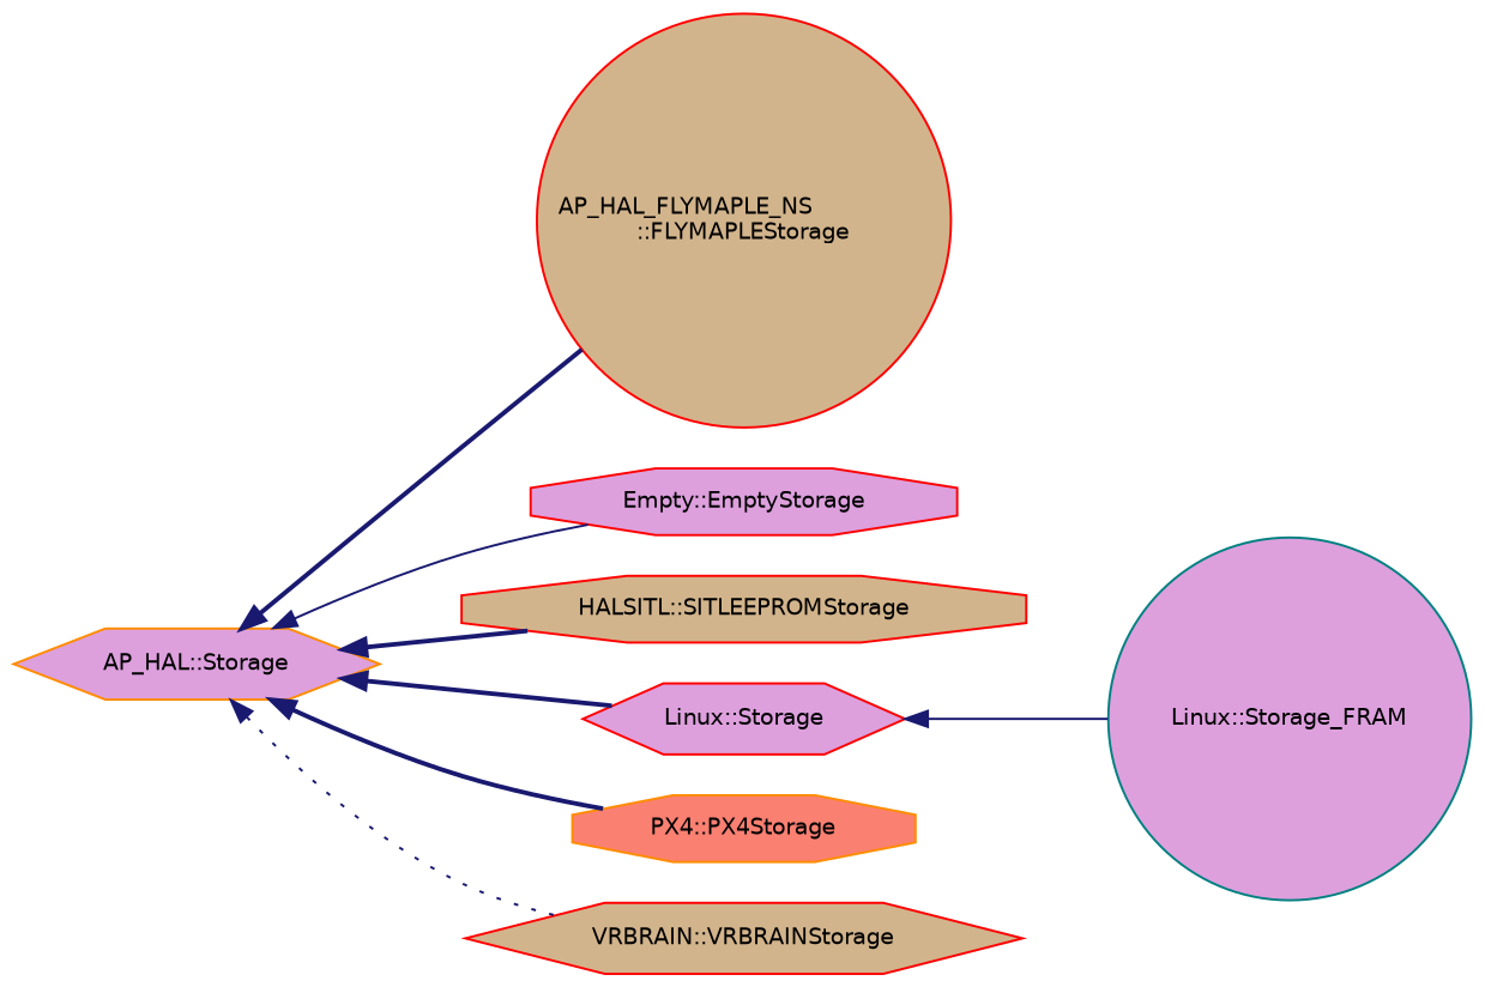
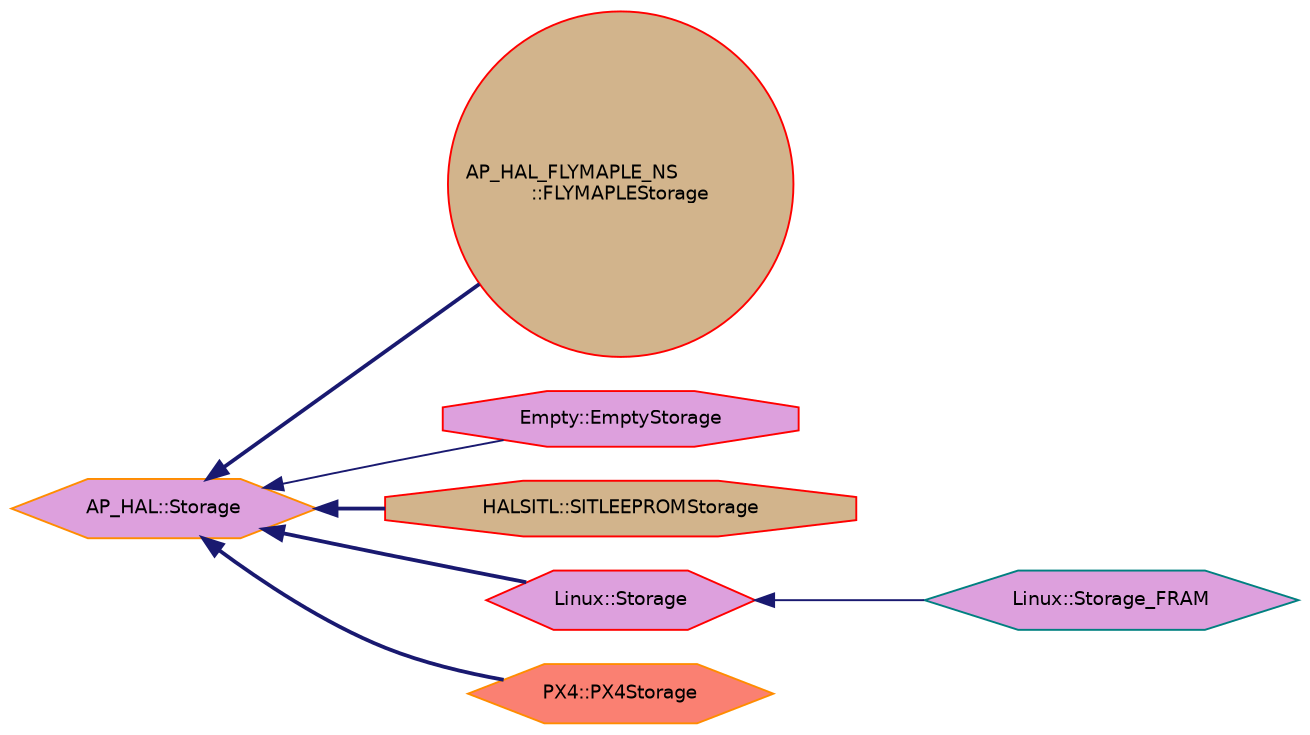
  digraph {
    rankdir=LR
    node [color=red fillcolor=plum fontname=Helvetica fontsize=10 shape=hexagon style=filled]
    edge [color=midnightblue dir=back fontname=Helvetica fontsize=10 labelfontname=Helvetica labelfontsize=10 style=bold]
    n1 [color=darkorange height=0.2 label="AP_HAL::Storage" width=0.4]
    n2 [fillcolor=tan height=0.2 label="AP_HAL_FLYMAPLE_NS\l::FLYMAPLEStorage" shape=circle width=0.4]
    n3 [height=0.2 label="Empty::EmptyStorage" shape=octagon width=0.4]
    n4 [fillcolor=tan height=0.2 label="HALSITL::SITLEEPROMStorage" shape=octagon width=0.4]
    n5 [height=0.2 label="Linux::Storage" width=0.4]
-   n6 [color=darkorange fillcolor=salmon height=0.2 label="PX4::PX4Storage" shape=octagon width=0.4]
-   n7 [fillcolor=tan height=0.2 label="VRBRAIN::VRBRAINStorage" width=0.4]
-   n8 [color=teal height=0.2 label="Linux::Storage_FRAM" shape=circle width=0.4]
+   n6 [color=darkorange fillcolor=salmon height=0.2 label="PX4::PX4Storage" width=0.4]
+   n8 [color=teal height=0.2 label="Linux::Storage_FRAM" width=0.4]
    n1 -> n2
    n1 -> n3 [style=solid]
    n1 -> n4
    n1 -> n5
    n1 -> n6
-   n1 -> n7 [style=dotted]
    n5 -> n8 [style=solid]
  }
